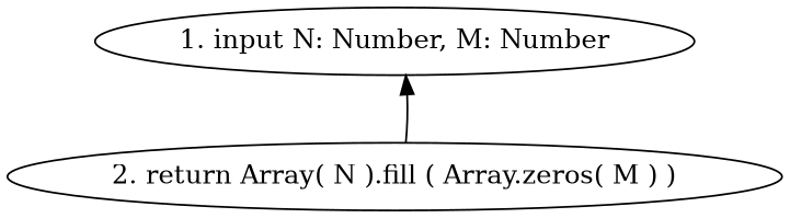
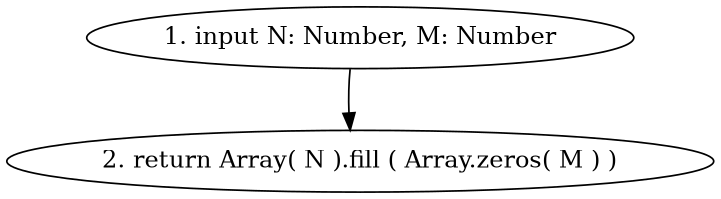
  digraph {
    n1 [label="1. input N: Number, M: Number"]
    n2 [label="2. return Array( N ).fill ( Array.zeros( M ) )"]
-   n2 -> n1
+   n1 -> n2
  }
